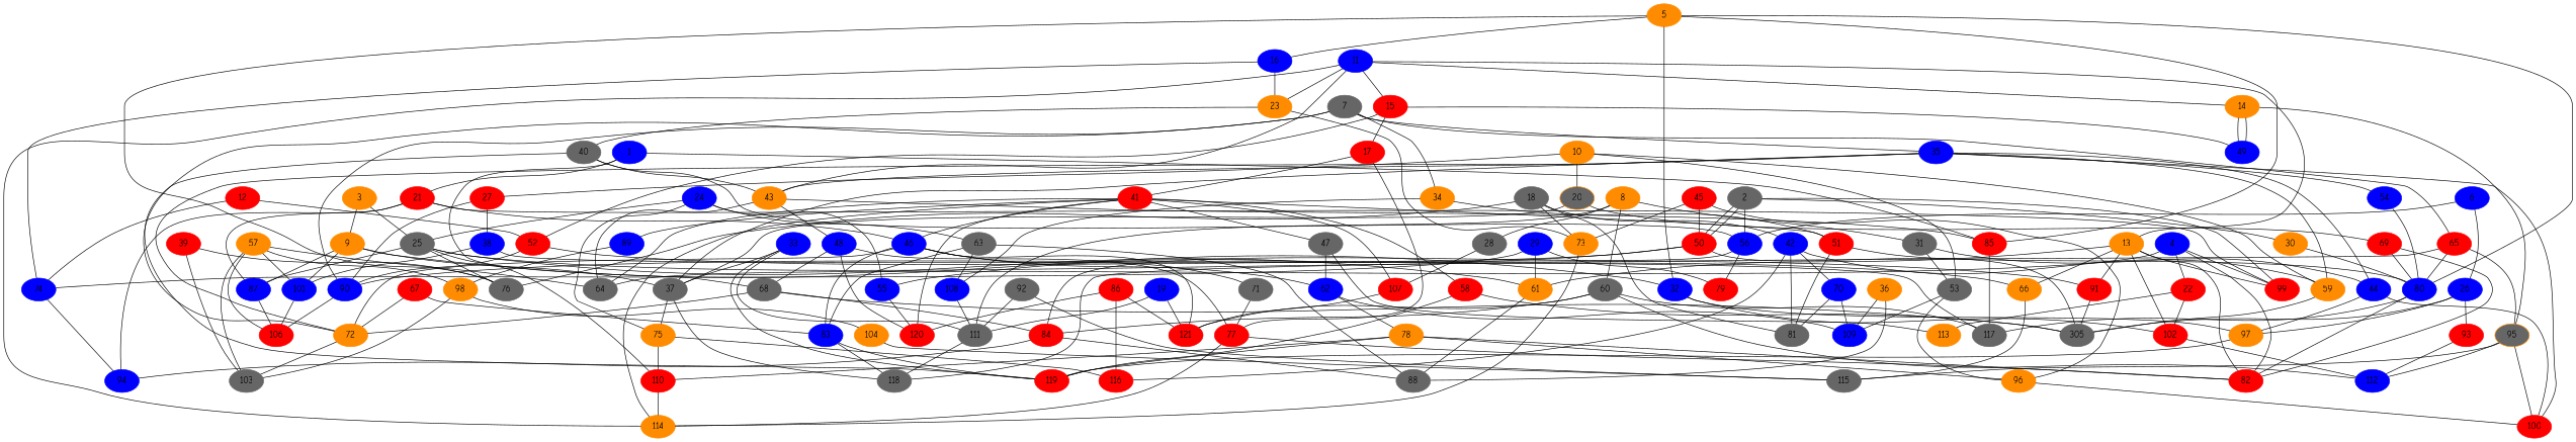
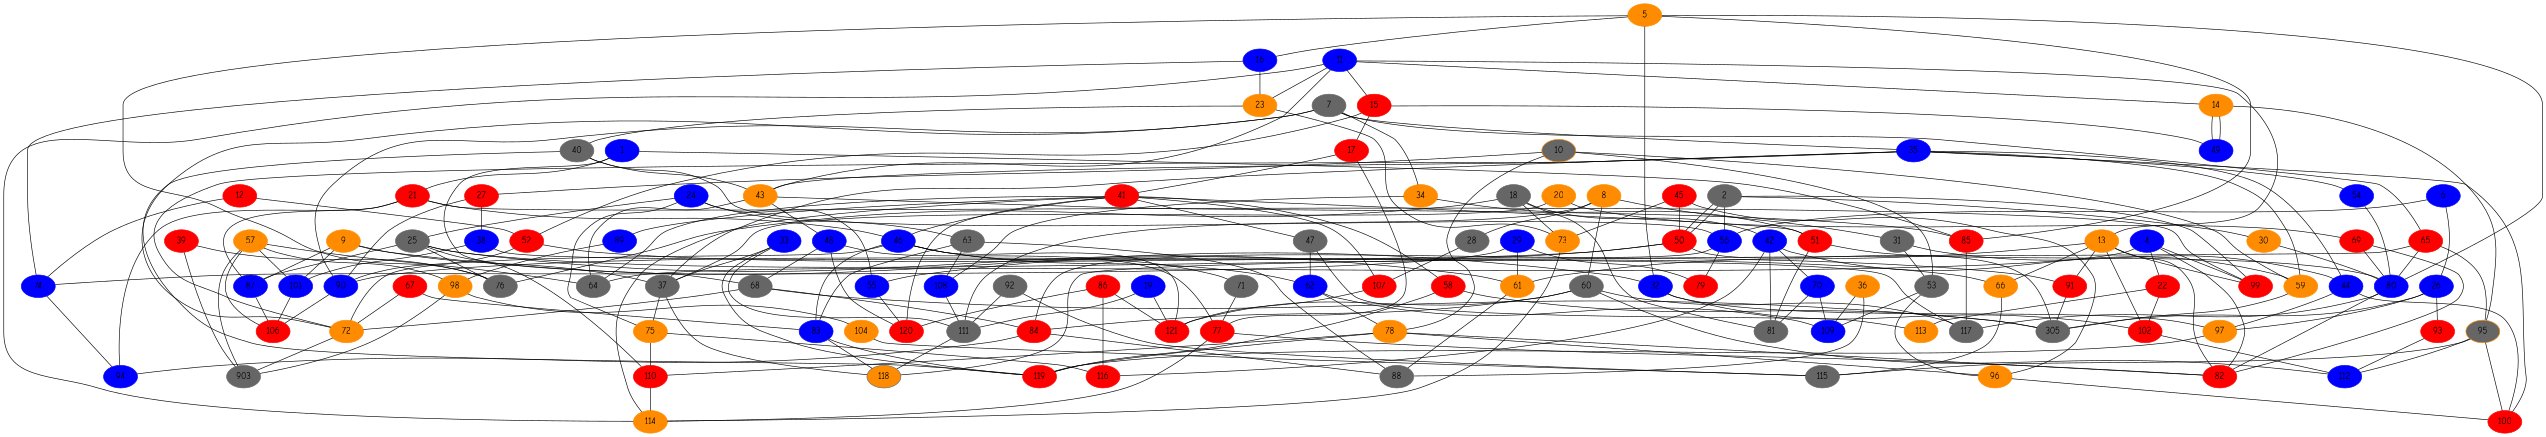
  graph {
    fontname="Comic Neue"
    node [color=red fontname="Comic Neue" style=filled]
    edge [fontname="Comic Neue"]
    21
    1 [color=blue]
    68 [color=gray40]
    85
    99
    87 [color=blue]
    46 [color=blue]
    94 [color=blue]
    72 [color=darkorange]
    n10 [color=gray40 label=305]
    84
    117 [color=gray40]
    2 [color=gray40]
    30 [color=darkorange]
    50
    56 [color=blue]
    80 [color=blue]
    90 [color=blue]
    55 [color=blue]
    79
-   3 [color=darkorange]
    9 [color=darkorange]
    25 [color=gray40]
    32 [color=blue]
    37 [color=gray40]
    101 [color=blue]
    76 [color=gray40]
    61 [color=darkorange]
    66 [color=darkorange]
    110
    4 [color=blue]
    22
    64 [color=gray40]
    82
    102
    113 [color=darkorange]
    5 [color=darkorange]
    16 [color=blue]
    23 [color=darkorange]
    74 [color=blue]
    97 [color=darkorange]
    6 [color=blue]
    26 [color=blue]
    93
    7 [color=gray40]
    34 [color=darkorange]
    35 [color=blue]
    65
    51
    108 [color=blue]
    59 [color=darkorange]
    43 [color=darkorange]
    44 [color=blue]
    54 [color=blue]
    100
    95 [color=darkorange fillcolor=gray40]
-   118 [color=gray40]
-   103 [color=gray40]
+   118 [color=gray40 fillcolor=darkorange]
+   103 [color=gray40 label=903]
    106
    8 [color=darkorange]
    28 [color=gray40]
    31 [color=gray40]
    60 [color=gray40]
    111 [color=gray40]
    107
    53 [color=gray40]
    121
    112 [color=blue]
    75 [color=darkorange]
-   10 [color=darkorange]
+   10 [color=darkorange fillcolor=gray40]
    27
    78 [color=darkorange]
    38 [color=blue]
    109 [color=blue]
    96 [color=darkorange]
    119
    13 [color=darkorange]
    11 [color=blue]
    14 [color=darkorange]
    15
    114 [color=darkorange]
    91
    49 [color=blue]
    52
    17
    73 [color=darkorange]
    40 [color=gray40]
    48 [color=blue]
    12
    88 [color=gray40]
    115 [color=gray40]
    41
    77
    47 [color=gray40]
    58
    89 [color=blue]
    120
    18 [color=gray40]
    42 [color=blue]
    81 [color=gray40]
    70 [color=blue]
    116
    19 [color=blue]
-   20 [color=darkorange fillcolor=gray40]
+   20 [color=darkorange]
    69
    62 [color=blue]
    71 [color=gray40]
    83 [color=blue]
    24 [color=blue]
    63 [color=gray40]
    29 [color=blue]
    33 [color=blue]
    36 [color=darkorange]
    39
    98 [color=darkorange]
    45
    57 [color=darkorange]
    104 [color=darkorange]
    67
    86
    92 [color=gray40]
    21 -- 99
    21 -- 87
    21 -- 46
    21 -- 94
    1 -- 21
    1 -- 68
    1 -- 85
    68 -- 72
    68 -- n10
    68 -- 84
    85 -- 117
    87 -- 106
    46 -- 72
    46 -- 121
    46 -- 62
    46 -- 71
    46 -- 83
    72 -- 103
    84 -- 94
    84 -- 88
    2 -- 99
    2 -- 30
    2 -- 50
    2 -- 50
    2 -- 56
    30 -- 80
    50 -- n10
    50 -- 90
    50 -- 55
    56 -- 84
    56 -- 79
    80 -- 117
    80 -- 82
    90 -- 106
    55 -- 120
-   3 -- 9
-   3 -- 25
    9 -- 87
    9 -- 32
    9 -- 37
    9 -- 101
    25 -- 87
    25 -- 76
    25 -- 61
    25 -- 66
    25 -- 110
    32 -- 102
    32 -- 97
    37 -- 118
    37 -- 75
    101 -- 106
    61 -- 88
    66 -- 115
    110 -- 114
    4 -- 99
    4 -- 22
    4 -- 64
    4 -- 82
    22 -- 102
    22 -- 113
    102 -- 112
    5 -- 85
    5 -- 80
    5 -- 32
    5 -- 76
    5 -- 16
    16 -- 23
    16 -- 74
    23 -- 73
    23 -- 40
    74 -- 94
    97 -- 119
    6 -- 56
    6 -- 26
    26 -- n10
    26 -- 97
    26 -- 93
    93 -- 112
    7 -- 72
    7 -- 90
    7 -- 34
    7 -- 35
    7 -- 65
    34 -- 51
    34 -- 108
    35 -- 72
    35 -- 37
    35 -- 59
    35 -- 43
    35 -- 44
    35 -- 54
    35 -- 100
    65 -- 80
    65 -- 95
    65 -- 118
    51 -- 80
    51 -- 81
    108 -- 111
    59 -- n10
    43 -- 85
    43 -- 64
    43 -- 48
    44 -- 97
    44 -- 100
    54 -- 80
    95 -- 100
    95 -- 112
    95 -- 115
    8 -- 28
    8 -- 31
    8 -- 60
    8 -- 111
    28 -- 107
    31 -- 44
    31 -- 53
    60 -- 84
    60 -- 117
    60 -- 121
    60 -- 112
    111 -- 118
    107 -- 121
    53 -- 109
    53 -- 96
    75 -- 110
    75 -- 116
    10 -- 59
    10 -- 53
    10 -- 27
-   10 -- 20
+   10 -- 78
    27 -- 90
    27 -- 38
    78 -- 110
    78 -- 82
    78 -- 96
    78 -- 119
    38 -- 117
    38 -- 101
    96 -- 100
    13 -- 99
    13 -- 61
    13 -- 66
    13 -- 82
    13 -- 102
    13 -- 91
    11 -- 23
    11 -- 43
    11 -- 13
    11 -- 14
    11 -- 15
    11 -- 114
    14 -- 95
    14 -- 49
    14 -- 49
    15 -- 49
    15 -- 52
    15 -- 17
    91 -- n10
    52 -- 90
    52 -- 91
    17 -- 41
    17 -- 77
    73 -- 114
    40 -- 56
    40 -- 43
    40 -- 119
    48 -- 68
    48 -- 77
    48 -- 120
    12 -- 74
    12 -- 52
    41 -- 46
    41 -- 64
    41 -- 51
    41 -- 107
    41 -- 114
    41 -- 47
    41 -- 58
    41 -- 89
    41 -- 120
    77 -- 82
    77 -- 114
    47 -- 113
    47 -- 62
    58 -- n10
    58 -- 119
    89 -- 98
    18 -- 76
    18 -- 73
    18 -- 42
    18 -- 81
    42 -- 59
    42 -- 81
    42 -- 70
    42 -- 116
    70 -- 109
    70 -- 81
    19 -- 111
    19 -- 121
    20 -- 37
    20 -- 69
    69 -- 80
    69 -- 82
    62 -- 78
    62 -- 109
    71 -- 77
    83 -- 118
    83 -- 119
    24 -- 55
    24 -- 25
    24 -- 75
    24 -- 63
    63 -- 108
    63 -- 88
    63 -- 83
    29 -- 79
    29 -- 61
    29 -- 74
    33 -- 37
    33 -- 111
    33 -- 119
    36 -- 109
    36 -- 88
    39 -- 76
    39 -- 103
    98 -- 103
    98 -- 104
    45 -- 50
    45 -- 96
    45 -- 73
    57 -- 101
    57 -- 64
    57 -- 103
    57 -- 106
    57 -- 98
    104 -- 115
    67 -- 72
    67 -- 83
    86 -- 121
    86 -- 120
    86 -- 116
    92 -- 111
    92 -- 115
  }
